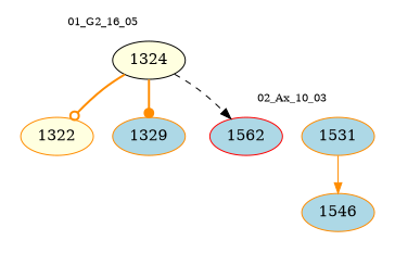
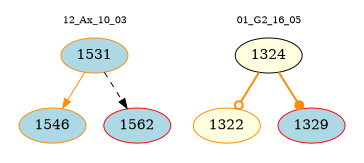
  digraph {
    node [color=darkorange fillcolor=lightblue style=filled]
    edge [arrowhead=normal color=darkorange style=bold]
    n1 [label=1531]
    n2 [label=1546]
    n3 [color=red label=1562]
    n4 [color=black fillcolor=lightyellow label=1324]
    n5 [fillcolor=lightyellow label=1322]
-   n6 [label=1329]
+   n6 [color=red label=1329]
    subgraph cluster_1 {
      color=white
      fontsize=10
-     label="02_Ax_10_03"
+     label="12_Ax_10_03"
      n1
      n2
      n3
    }
    subgraph cluster_2 {
      color=white
      fontsize=10
      label="01_G2_16_05"
      n4
      n5
      n6
    }
    n1 -> n2 [style=solid]
-   n4 -> n3 [color=black style=dashed]
+   n1 -> n3 [color=black style=dashed]
    n4 -> n5 [arrowhead=odot]
    n4 -> n6 [arrowhead=dot]
  }
